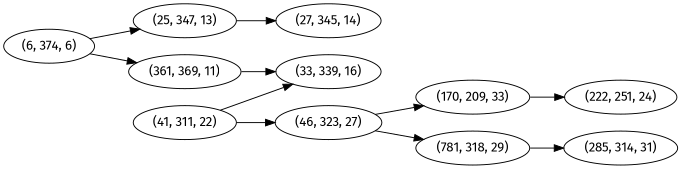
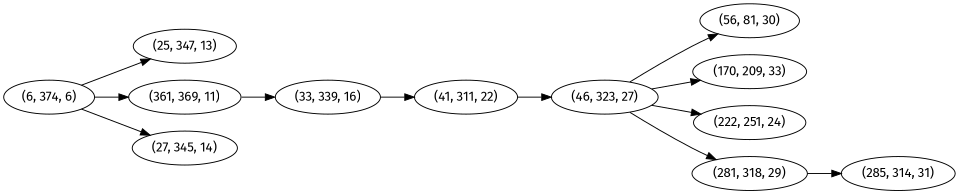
  digraph {
    fontname="Fira Sans"
    rankdir=LR
    node [fontname="Fira Sans"]
    edge [fontname="Fira Sans"]
    "(6, 374, 6)"
    "(25, 347, 13)"
    "(361, 369, 11)"
    "(27, 345, 14)"
    "(33, 339, 16)"
    n6 [label="(41, 311, 22)"]
    "(46, 323, 27)"
+   "(56, 81, 30)"
    "(170, 209, 33)"
    n10 [label="(222, 251, 24)"]
-   "(281, 318, 29)" [label="(781, 318, 29)"]
+   "(281, 318, 29)"
    "(285, 314, 31)"
    "(6, 374, 6)" -> "(25, 347, 13)"
    "(6, 374, 6)" -> "(361, 369, 11)"
-   "(25, 347, 13)" -> "(27, 345, 14)"
+   "(6, 374, 6)" -> "(27, 345, 14)"
    "(361, 369, 11)" -> "(33, 339, 16)"
-   n6 -> "(33, 339, 16)"
+   "(33, 339, 16)" -> n6
    n6 -> "(46, 323, 27)"
+   "(46, 323, 27)" -> "(56, 81, 30)"
    "(46, 323, 27)" -> "(170, 209, 33)"
-   "(170, 209, 33)" -> n10
+   "(46, 323, 27)" -> n10
    "(46, 323, 27)" -> "(281, 318, 29)"
    "(281, 318, 29)" -> "(285, 314, 31)"
  }
